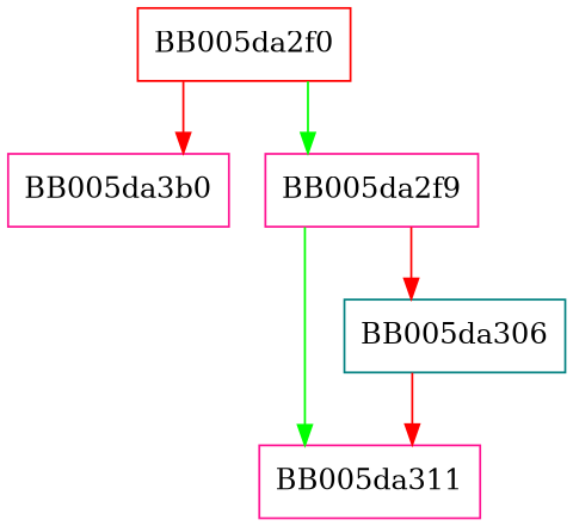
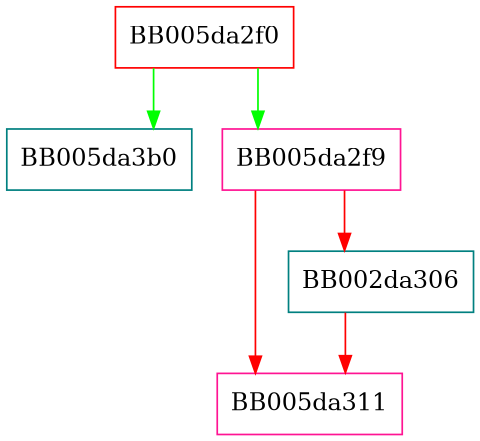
  digraph {
    splines=ortho
    node [color=teal shape=box]
    edge [color=green]
    BB005da2f0 [color=red]
-   BB005da3b0 [color=deeppink]
+   BB005da3b0
    BB005da2f9 [color=deeppink]
    BB005da311 [color=deeppink]
-   BB005da306
-   BB005da2f0 -> BB005da3b0 [color=red]
+   BB005da306 [label=BB002da306]
+   BB005da2f0 -> BB005da3b0
    BB005da2f0 -> BB005da2f9
-   BB005da2f9 -> BB005da311
+   BB005da2f9 -> BB005da311 [color=red]
    BB005da2f9 -> BB005da306 [color=red]
    BB005da306 -> BB005da311 [color=red]
  }
